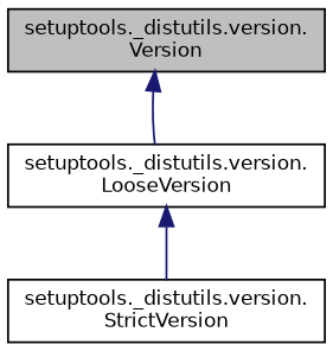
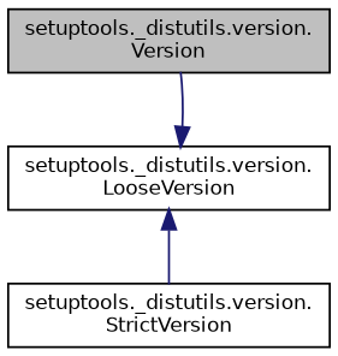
  digraph {
    rankdir=TB
    node [color=black fillcolor=white fontname=Helvetica fontsize=10 shape=record style=filled]
    edge [color=midnightblue dir=back fontname=Helvetica fontsize=10 labelfontname=Helvetica labelfontsize=10 style=solid]
    n1 [fillcolor=grey75 fontcolor=black height=0.2 label="setuptools._distutils.version.\lVersion" width=0.4]
    n2 [height=0.2 label="setuptools._distutils.version.\lLooseVersion" width=0.4]
    n3 [height=0.2 label="setuptools._distutils.version.\lStrictVersion" width=0.4]
-   n1 -> n2
+   n2 -> n1
    n2 -> n3
  }
